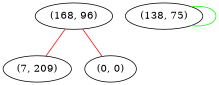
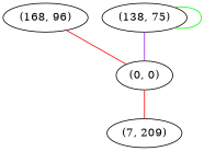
  graph {
    edge [color=red weight=1]
    "(168, 96)"
    "(7, 209)"
    "(0, 0)"
    "(138, 75)"
-   "(168, 96)" -- "(7, 209)"
+   "(0, 0)" -- "(7, 209)"
    "(168, 96)" -- "(0, 0)"
+   "(138, 75)" -- "(0, 0)" [color=purple weight=4]
    "(138, 75)" -- "(138, 75)" [color=green weight=2]
  }
